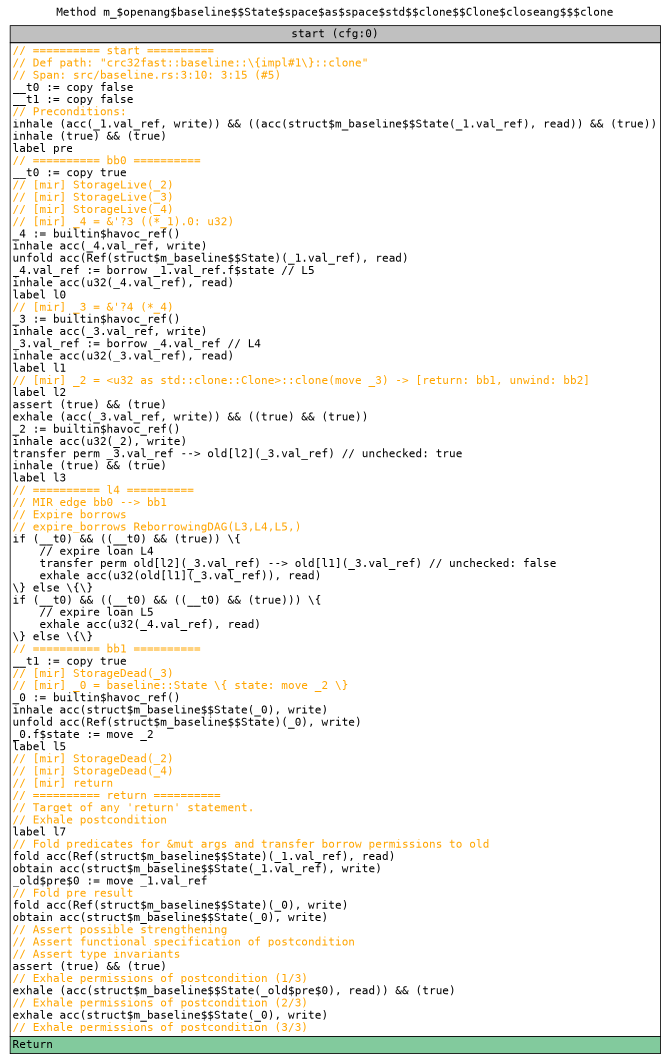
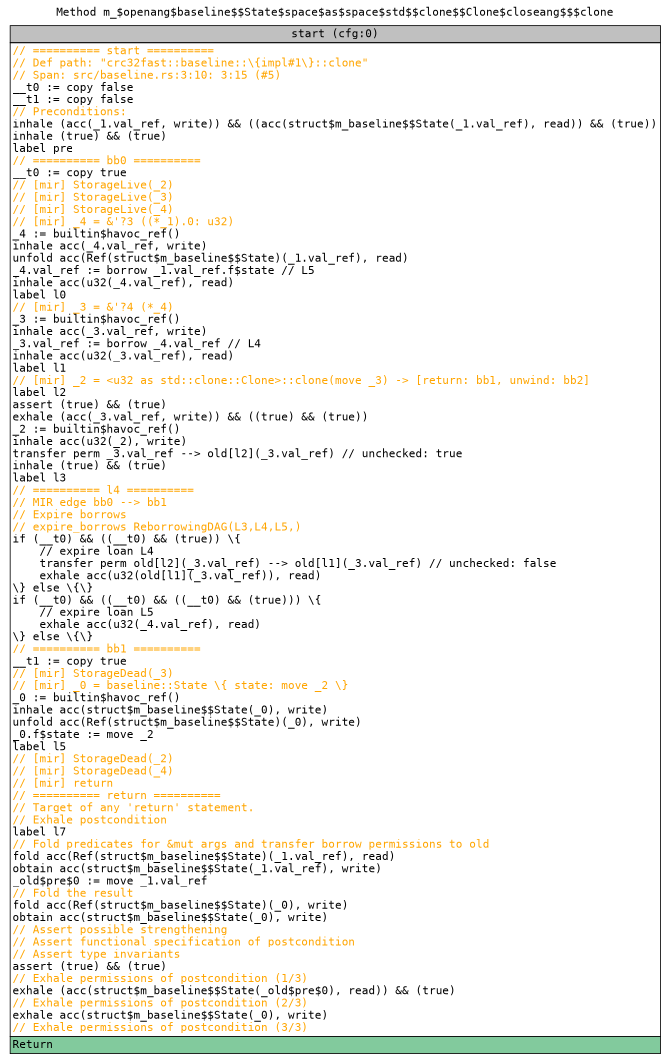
  digraph {
    fontname=monospace
    label="Method m_$openang$baseline$$State$space$as$space$std$$clone$$Clone$closeang$$$clone"
    labelloc=t
-   n1 [fontname=monospace label=<<table border="0" cellborder="1" cellspacing="0"><tr><td bgcolor="gray" align="center">start (cfg:0)</td></tr><tr><td align="left" balign="left"><font color="orange">// ========== start ==========</font><br/><font color="orange">// Def path: "crc32fast::baseline::\{impl#1\}::clone"</font><br/><font color="orange">// Span: src/baseline.rs:3:10: 3:15 (#5)</font><br/>__t0 := copy false<br/>__t1 := copy false<br/><font color="orange">// Preconditions:</font><br/>inhale (acc(_1.val_ref, write)) &amp;&amp; ((acc(struct$m_baseline$$State(_1.val_ref), read)) &amp;&amp; (true))<br/>inhale (true) &amp;&amp; (true)<br/>label pre<br/><font color="orange">// ========== bb0 ==========</font><br/>__t0 := copy true<br/><font color="orange">// [mir] StorageLive(_2)</font><br/><font color="orange">// [mir] StorageLive(_3)</font><br/><font color="orange">// [mir] StorageLive(_4)</font><br/><font color="orange">// [mir] _4 = &amp;'?3 ((*_1).0: u32)</font><br/>_4 := builtin$havoc_ref()<br/>inhale acc(_4.val_ref, write)<br/>unfold acc(Ref(struct$m_baseline$$State)(_1.val_ref), read)<br/>_4.val_ref := borrow _1.val_ref.f$state // L5<br/>inhale acc(u32(_4.val_ref), read)<br/>label l0<br/><font color="orange">// [mir] _3 = &amp;'?4 (*_4)</font><br/>_3 := builtin$havoc_ref()<br/>inhale acc(_3.val_ref, write)<br/>_3.val_ref := borrow _4.val_ref // L4<br/>inhale acc(u32(_3.val_ref), read)<br/>label l1<br/><font color="orange">// [mir] _2 = &lt;u32 as std::clone::Clone&gt;::clone(move _3) -&gt; [return: bb1, unwind: bb2]</font><br/>label l2<br/>assert (true) &amp;&amp; (true)<br/>exhale (acc(_3.val_ref, write)) &amp;&amp; ((true) &amp;&amp; (true))<br/>_2 := builtin$havoc_ref()<br/>inhale acc(u32(_2), write)<br/>transfer perm _3.val_ref --&gt; old[l2](_3.val_ref) // unchecked: true<br/>inhale (true) &amp;&amp; (true)<br/>label l3<br/><font color="orange">// ========== l4 ==========</font><br/><font color="orange">// MIR edge bb0 --&gt; bb1</font><br/><font color="orange">// Expire borrows</font><br/><font color="orange">// expire_borrows ReborrowingDAG(L3,L4,L5,)</font><br/>if (__t0) &amp;&amp; ((__t0) &amp;&amp; (true)) \{<br/>    // expire loan L4<br/>    transfer perm old[l2](_3.val_ref) --&gt; old[l1](_3.val_ref) // unchecked: false<br/>    exhale acc(u32(old[l1](_3.val_ref)), read)<br/>\} else \{\}<br/>if (__t0) &amp;&amp; ((__t0) &amp;&amp; ((__t0) &amp;&amp; (true))) \{<br/>    // expire loan L5<br/>    exhale acc(u32(_4.val_ref), read)<br/>\} else \{\}<br/><font color="orange">// ========== bb1 ==========</font><br/>__t1 := copy true<br/><font color="orange">// [mir] StorageDead(_3)</font><br/><font color="orange">// [mir] _0 = baseline::State \{ state: move _2 \}</font><br/>_0 := builtin$havoc_ref()<br/>inhale acc(struct$m_baseline$$State(_0), write)<br/>unfold acc(Ref(struct$m_baseline$$State)(_0), write)<br/>_0.f$state := move _2<br/>label l5<br/><font color="orange">// [mir] StorageDead(_2)</font><br/><font color="orange">// [mir] StorageDead(_4)</font><br/><font color="orange">// [mir] return</font><br/><font color="orange">// ========== return ==========</font><br/><font color="orange">// Target of any 'return' statement.</font><br/><font color="orange">// Exhale postcondition</font><br/>label l7<br/><font color="orange">// Fold predicates for &amp;mut args and transfer borrow permissions to old</font><br/>fold acc(Ref(struct$m_baseline$$State)(_1.val_ref), read)<br/>obtain acc(struct$m_baseline$$State(_1.val_ref), write)<br/>_old$pre$0 := move _1.val_ref<br/><font color="orange">// Fold pre result</font><br/>fold acc(Ref(struct$m_baseline$$State)(_0), write)<br/>obtain acc(struct$m_baseline$$State(_0), write)<br/><font color="orange">// Assert possible strengthening</font><br/><font color="orange">// Assert functional specification of postcondition</font><br/><font color="orange">// Assert type invariants</font><br/>assert (true) &amp;&amp; (true)<br/><font color="orange">// Exhale permissions of postcondition (1/3)</font><br/>exhale (acc(struct$m_baseline$$State(_old$pre$0), read)) &amp;&amp; (true)<br/><font color="orange">// Exhale permissions of postcondition (2/3)</font><br/>exhale acc(struct$m_baseline$$State(_0), write)<br/><font color="orange">// Exhale permissions of postcondition (3/3)</font></td></tr><tr><td align="left" bgcolor="#82CA9D">Return<br/></td></tr></table>> shape=none]
+   n1 [fontname=monospace label=<<table border="0" cellborder="1" cellspacing="0"><tr><td bgcolor="gray" align="center">start (cfg:0)</td></tr><tr><td align="left" balign="left"><font color="orange">// ========== start ==========</font><br/><font color="orange">// Def path: "crc32fast::baseline::\{impl#1\}::clone"</font><br/><font color="orange">// Span: src/baseline.rs:3:10: 3:15 (#5)</font><br/>__t0 := copy false<br/>__t1 := copy false<br/><font color="orange">// Preconditions:</font><br/>inhale (acc(_1.val_ref, write)) &amp;&amp; ((acc(struct$m_baseline$$State(_1.val_ref), read)) &amp;&amp; (true))<br/>inhale (true) &amp;&amp; (true)<br/>label pre<br/><font color="orange">// ========== bb0 ==========</font><br/>__t0 := copy true<br/><font color="orange">// [mir] StorageLive(_2)</font><br/><font color="orange">// [mir] StorageLive(_3)</font><br/><font color="orange">// [mir] StorageLive(_4)</font><br/><font color="orange">// [mir] _4 = &amp;'?3 ((*_1).0: u32)</font><br/>_4 := builtin$havoc_ref()<br/>inhale acc(_4.val_ref, write)<br/>unfold acc(Ref(struct$m_baseline$$State)(_1.val_ref), read)<br/>_4.val_ref := borrow _1.val_ref.f$state // L5<br/>inhale acc(u32(_4.val_ref), read)<br/>label l0<br/><font color="orange">// [mir] _3 = &amp;'?4 (*_4)</font><br/>_3 := builtin$havoc_ref()<br/>inhale acc(_3.val_ref, write)<br/>_3.val_ref := borrow _4.val_ref // L4<br/>inhale acc(u32(_3.val_ref), read)<br/>label l1<br/><font color="orange">// [mir] _2 = &lt;u32 as std::clone::Clone&gt;::clone(move _3) -&gt; [return: bb1, unwind: bb2]</font><br/>label l2<br/>assert (true) &amp;&amp; (true)<br/>exhale (acc(_3.val_ref, write)) &amp;&amp; ((true) &amp;&amp; (true))<br/>_2 := builtin$havoc_ref()<br/>inhale acc(u32(_2), write)<br/>transfer perm _3.val_ref --&gt; old[l2](_3.val_ref) // unchecked: true<br/>inhale (true) &amp;&amp; (true)<br/>label l3<br/><font color="orange">// ========== l4 ==========</font><br/><font color="orange">// MIR edge bb0 --&gt; bb1</font><br/><font color="orange">// Expire borrows</font><br/><font color="orange">// expire_borrows ReborrowingDAG(L3,L4,L5,)</font><br/>if (__t0) &amp;&amp; ((__t0) &amp;&amp; (true)) \{<br/>    // expire loan L4<br/>    transfer perm old[l2](_3.val_ref) --&gt; old[l1](_3.val_ref) // unchecked: false<br/>    exhale acc(u32(old[l1](_3.val_ref)), read)<br/>\} else \{\}<br/>if (__t0) &amp;&amp; ((__t0) &amp;&amp; ((__t0) &amp;&amp; (true))) \{<br/>    // expire loan L5<br/>    exhale acc(u32(_4.val_ref), read)<br/>\} else \{\}<br/><font color="orange">// ========== bb1 ==========</font><br/>__t1 := copy true<br/><font color="orange">// [mir] StorageDead(_3)</font><br/><font color="orange">// [mir] _0 = baseline::State \{ state: move _2 \}</font><br/>_0 := builtin$havoc_ref()<br/>inhale acc(struct$m_baseline$$State(_0), write)<br/>unfold acc(Ref(struct$m_baseline$$State)(_0), write)<br/>_0.f$state := move _2<br/>label l5<br/><font color="orange">// [mir] StorageDead(_2)</font><br/><font color="orange">// [mir] StorageDead(_4)</font><br/><font color="orange">// [mir] return</font><br/><font color="orange">// ========== return ==========</font><br/><font color="orange">// Target of any 'return' statement.</font><br/><font color="orange">// Exhale postcondition</font><br/>label l7<br/><font color="orange">// Fold predicates for &amp;mut args and transfer borrow permissions to old</font><br/>fold acc(Ref(struct$m_baseline$$State)(_1.val_ref), read)<br/>obtain acc(struct$m_baseline$$State(_1.val_ref), write)<br/>_old$pre$0 := move _1.val_ref<br/><font color="orange">// Fold the result</font><br/>fold acc(Ref(struct$m_baseline$$State)(_0), write)<br/>obtain acc(struct$m_baseline$$State(_0), write)<br/><font color="orange">// Assert possible strengthening</font><br/><font color="orange">// Assert functional specification of postcondition</font><br/><font color="orange">// Assert type invariants</font><br/>assert (true) &amp;&amp; (true)<br/><font color="orange">// Exhale permissions of postcondition (1/3)</font><br/>exhale (acc(struct$m_baseline$$State(_old$pre$0), read)) &amp;&amp; (true)<br/><font color="orange">// Exhale permissions of postcondition (2/3)</font><br/>exhale acc(struct$m_baseline$$State(_0), write)<br/><font color="orange">// Exhale permissions of postcondition (3/3)</font></td></tr><tr><td align="left" bgcolor="#82CA9D">Return<br/></td></tr></table>> shape=none]
  }
